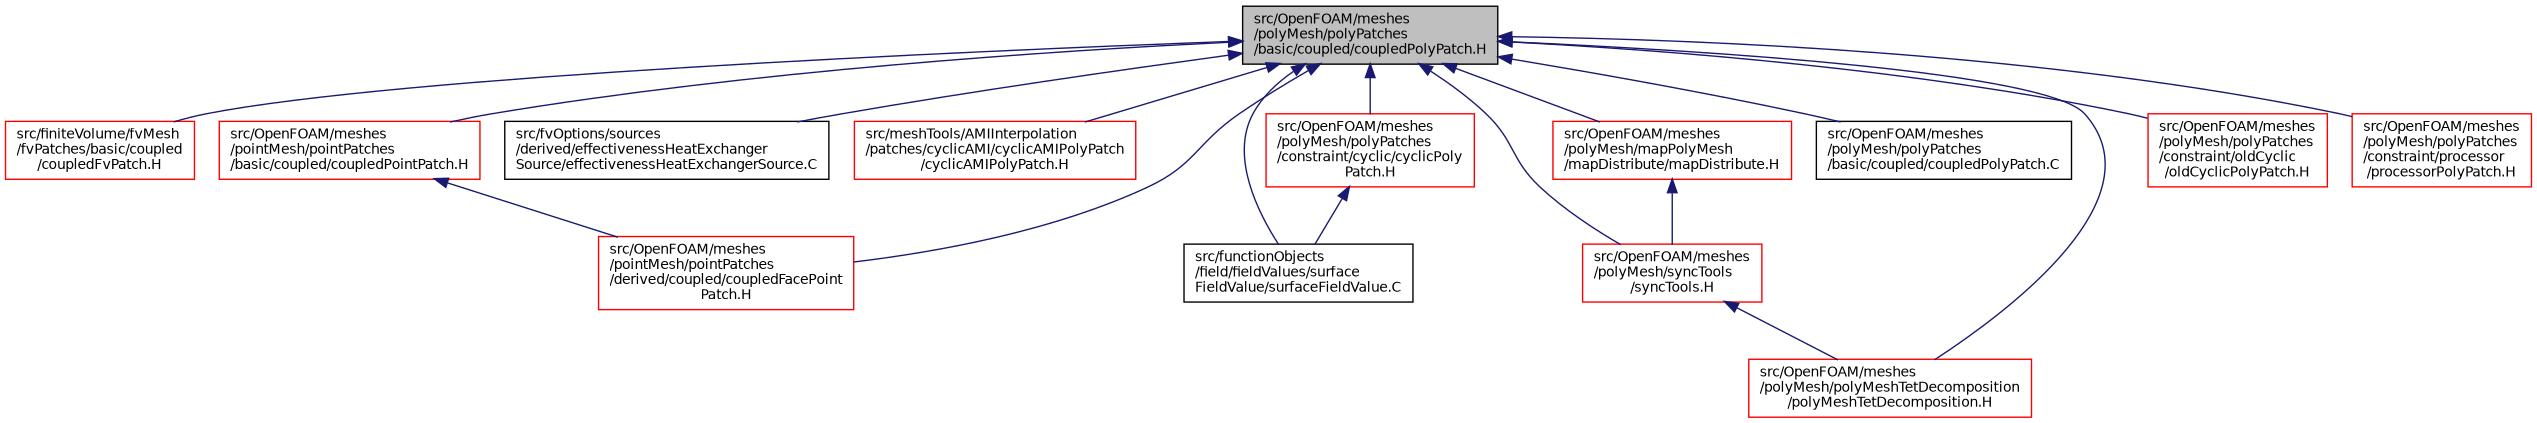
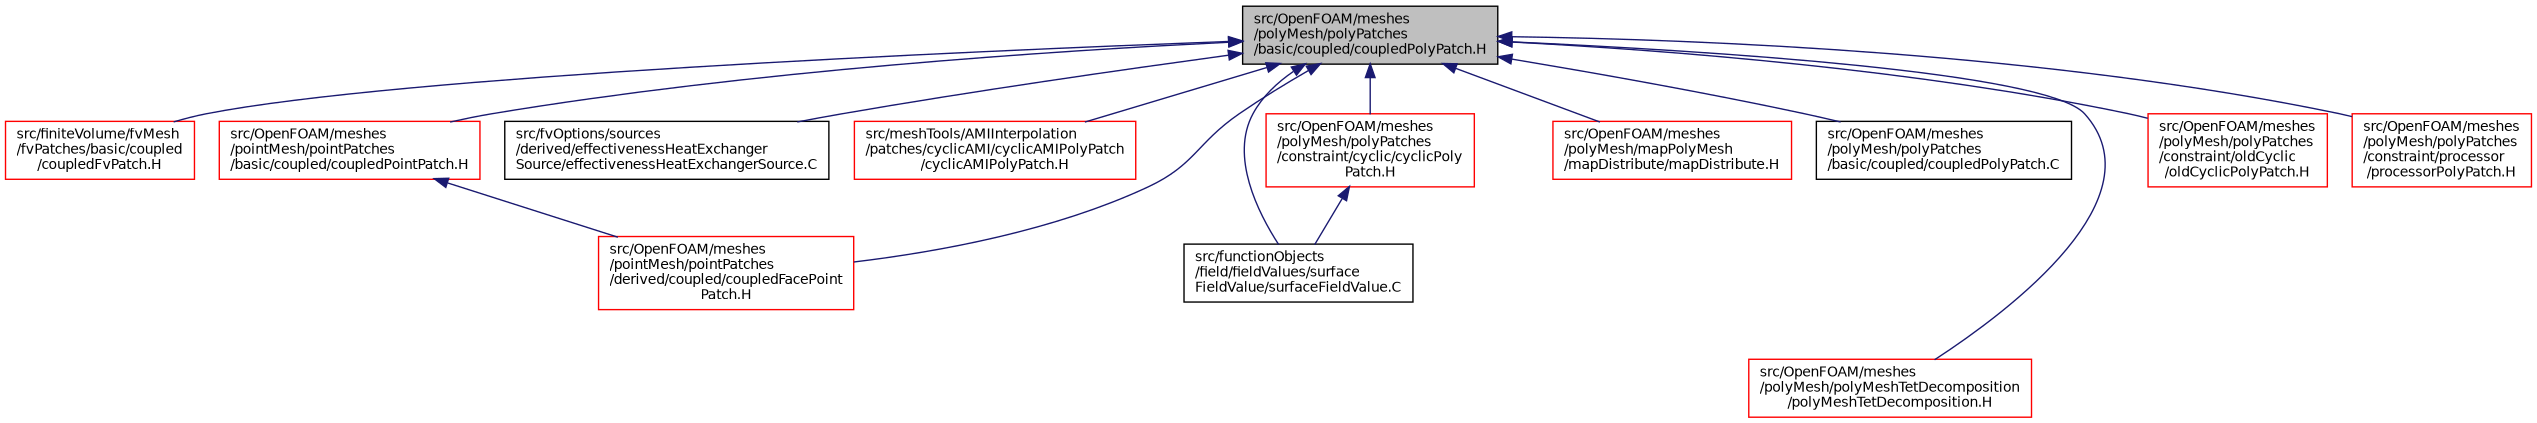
  digraph {
    node [color=red fontname=Helvetica fontsize=10 shape=record]
    edge [color=midnightblue dir=back fontname=Helvetica fontsize=10 labelfontname=Helvetica labelfontsize=10 style=solid]
    n1 [color=black fillcolor=grey75 fontcolor=black height=0.2 label="src/OpenFOAM/meshes\l/polyMesh/polyPatches\l/basic/coupled/coupledPolyPatch.H" style=filled width=0.4]
    n2 [height=0.2 label="src/finiteVolume/fvMesh\l/fvPatches/basic/coupled\l/coupledFvPatch.H" width=0.4]
    n3 [color=black height=0.2 label="src/functionObjects\l/field/fieldValues/surface\lFieldValue/surfaceFieldValue.C" width=0.4]
    n4 [color=black height=0.2 label="src/fvOptions/sources\l/derived/effectivenessHeatExchanger\lSource/effectivenessHeatExchangerSource.C" width=0.4]
    n5 [height=0.2 label="src/meshTools/AMIInterpolation\l/patches/cyclicAMI/cyclicAMIPolyPatch\l/cyclicAMIPolyPatch.H" width=0.4]
    n6 [height=0.2 label="src/OpenFOAM/meshes\l/pointMesh/pointPatches\l/basic/coupled/coupledPointPatch.H" width=0.4]
    n7 [height=0.2 label="src/OpenFOAM/meshes\l/pointMesh/pointPatches\l/derived/coupled/coupledFacePoint\lPatch.H" width=0.4]
    n8 [height=0.2 label="src/OpenFOAM/meshes\l/polyMesh/mapPolyMesh\l/mapDistribute/mapDistribute.H" width=0.4]
-   n9 [height=0.2 label="src/OpenFOAM/meshes\l/polyMesh/syncTools\l/syncTools.H" width=0.4]
    n10 [height=0.2 label="src/OpenFOAM/meshes\l/polyMesh/polyMeshTetDecomposition\l/polyMeshTetDecomposition.H" width=0.4]
    n11 [color=black height=0.2 label="src/OpenFOAM/meshes\l/polyMesh/polyPatches\l/basic/coupled/coupledPolyPatch.C" width=0.4]
    n12 [height=0.2 label="src/OpenFOAM/meshes\l/polyMesh/polyPatches\l/constraint/cyclic/cyclicPoly\lPatch.H" width=0.4]
    n13 [height=0.2 label="src/OpenFOAM/meshes\l/polyMesh/polyPatches\l/constraint/oldCyclic\l/oldCyclicPolyPatch.H" width=0.4]
    n14 [height=0.2 label="src/OpenFOAM/meshes\l/polyMesh/polyPatches\l/constraint/processor\l/processorPolyPatch.H" width=0.4]
    n1 -> n2
    n1 -> n3
    n1 -> n4
    n1 -> n5
    n1 -> n6
    n1 -> n7
    n1 -> n8
-   n1 -> n9
    n1 -> n10
    n1 -> n11
    n1 -> n12
    n1 -> n13
    n1 -> n14
    n6 -> n7
-   n8 -> n9
-   n9 -> n10
    n12 -> n3
  }
